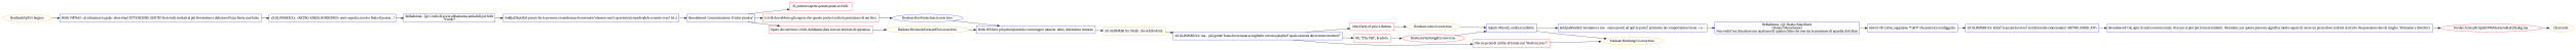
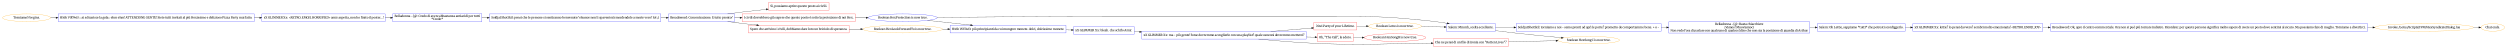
  digraph {
    fontname=Merriweather
    rankdir=LR
    node [color=blue fontname=Merriweather shape=box]
    edge [fontname=Merriweather]
-   "HexRankUpTo5 begins." [color=orange shape=""]
+   "HexRankUpTo5 begins." [color=orange label="Torniamo5 begins." shape=""]
    n2 [label="H16h V0l7463: ::si schiarisce la gola:: ehm ehm! ATTENZIONE GENTE! Siete tutti invitati al più Hexissimo e delizioso Pizza Party mai fatto."]
    n3 [label="xX GLIMMER Xx: <RETRO_EMOJI_HORRIFIED> amir aspetta, non ho finito il poster…!"]
    n4 [label="Belladonna ~{@: Credo di avere abbastanza antiacidi per tutti\n*Credo*"]
    n5 [label="Soldja1Shot1kil: pensi che le persone si sentiranno benvenute? eleanor non li spaventerà mordendole a morte vero? lol ;)"]
    n6 [label="Broadsword: Concentrazione. È tutto pronto?"]
-   n7 [color=red label="Sì, potresti aprire questo posto ai civili."]
+   n7 [color=red label="Sì, possiamo aprire questo posto ai civili."]
    n8 [color=red label="I civili dovrebbero già sapere che questo posto è sotto la protezione di noi Hex."]
    n9 [color=red label="Spero che arrivino i civili, dobbiamo dare loro un briciolo di speranza."]
    n10 [label="Boolean HexProtection is now true." shape=""]
    n11 [color=orange label="Boolean HexLookForwardTo is now true." shape=""]
    n12 [label="H16h V0l7463: più principianti da cui mungere monete. dolci, dolcissime monete."]
-   n13 [color=orange label="xX GLIMMER Xx: bleah. che schifo Amir."]
+   n13 [label="xX GLIMMER Xx: bleah. che schifo Amir."]
    n14 [label="xX GLIMMER Xx: ma - più gente! forse dovremmo accoglierle con una playlist? quale canzoni dovremmo metterci?"]
    n15 [color=red label="Direi Party of your Lifetime."]
    n16 [color=red label="Oh, \"The Call\", la adoro."]
    n17 [color=red label="Che ne pensi di un filo di ironia con \"Rotten Lives\"?"]
    n18 [color=orange label="Boolean Lotus is now true." shape=""]
    n19 [color=red label="Boolean HexSongB is now true." shape=""]
    n20 [color=orange label="Boolean HexSongC is now true." shape=""]
    n21 [label="Salem: Mmmh, scelta eccellente."]
    n22 [label="Soldja1Shot1kil: torniamo a noi - semo pronti ad aprì le porte? prometto de comportamme bene. + o -"]
    n23 [label="Belladonna ~{@: Basta chiacchiere\n¡Vamos! Muoviamoci\nNon vedo l'ora di parlare con qualcuno di qualcos'altro che non sia la posizione di guardia di Arthur"]
    n24 [label="Salem: Oh Lettie, sappiamo *tutti* che potresti sconfiggerlo."]
    n25 [label="xX GLIMMER Xx: lettie? lo pensi davvero? sembri molto emozionata! <RETRO_EMOJI_JOY>"]
    n26 [label="Broadsword: Ok, apro il centro commerciale. Ora non si può più tornare indietro. Ricordate: per queste persone significa molto sapere di avere un posto dove sentirsi al sicuro. Ma possiamo fare di meglio. Torniamo a divertirci."]
-   n27 [color=red label="Invoke /Lotus/Scripts/1999/HexSyndicateDialog.lua" shape=""]
+   n27 [color=orange label="Invoke /Lotus/Scripts/1999/HexSyndicateDialog.lua" shape=""]
    "Chat ends." [color=orange shape=""]
    "HexRankUpTo5 begins." -> n2
    n2 -> n3
    n3 -> n4
    n4 -> n5
    n5 -> n6
    n6 -> n7
    n6 -> n8
    n6 -> n9
    n8 -> n10
    n9 -> n11
    n10 -> n12
    n11 -> n12
    n12 -> n13
    n13 -> n14
    n14 -> n15
    n14 -> n16
    n14 -> n17
    n15 -> n18
    n16 -> n19
    n17 -> n20
    n18 -> n21
-   n19 -> n21
+   n10 -> n21
    n21 -> n20
    n21 -> n22
    n22 -> n23
    n23 -> n24
    n24 -> n25
    n25 -> n26
    n26 -> n27
    n27 -> "Chat ends."
  }
